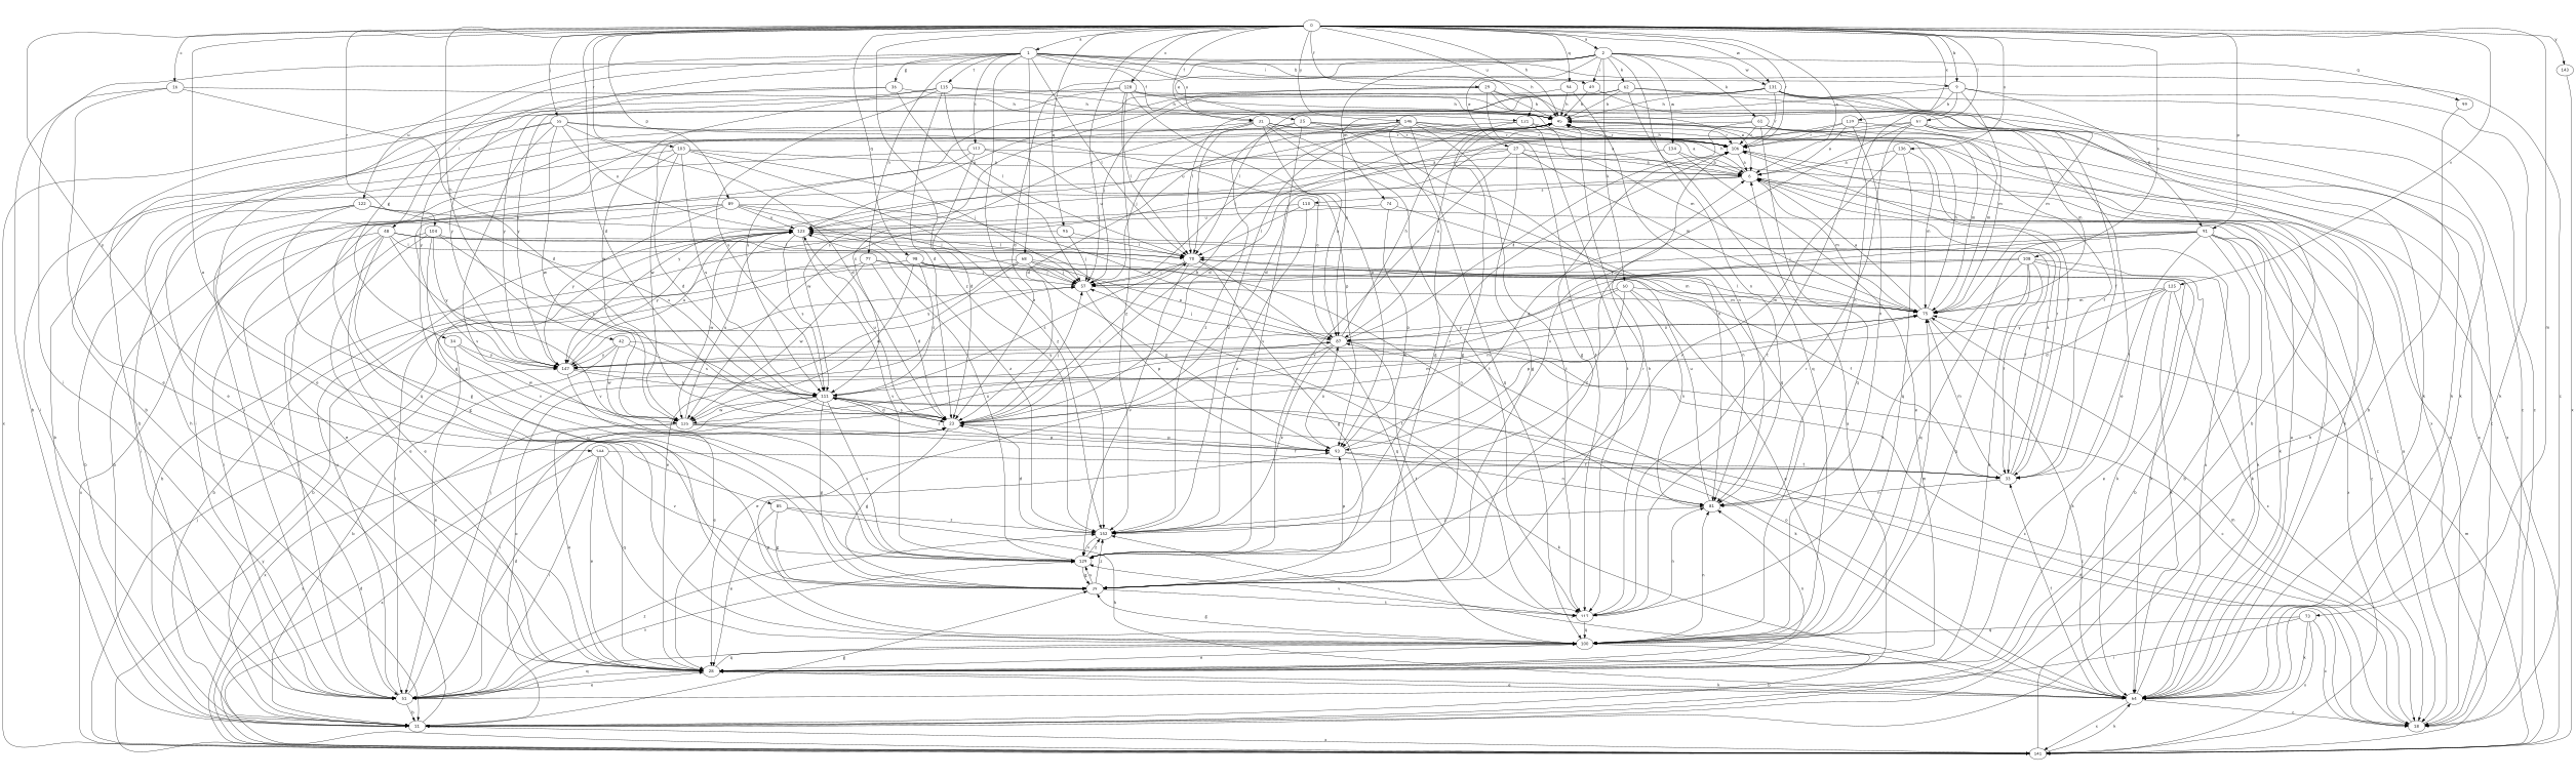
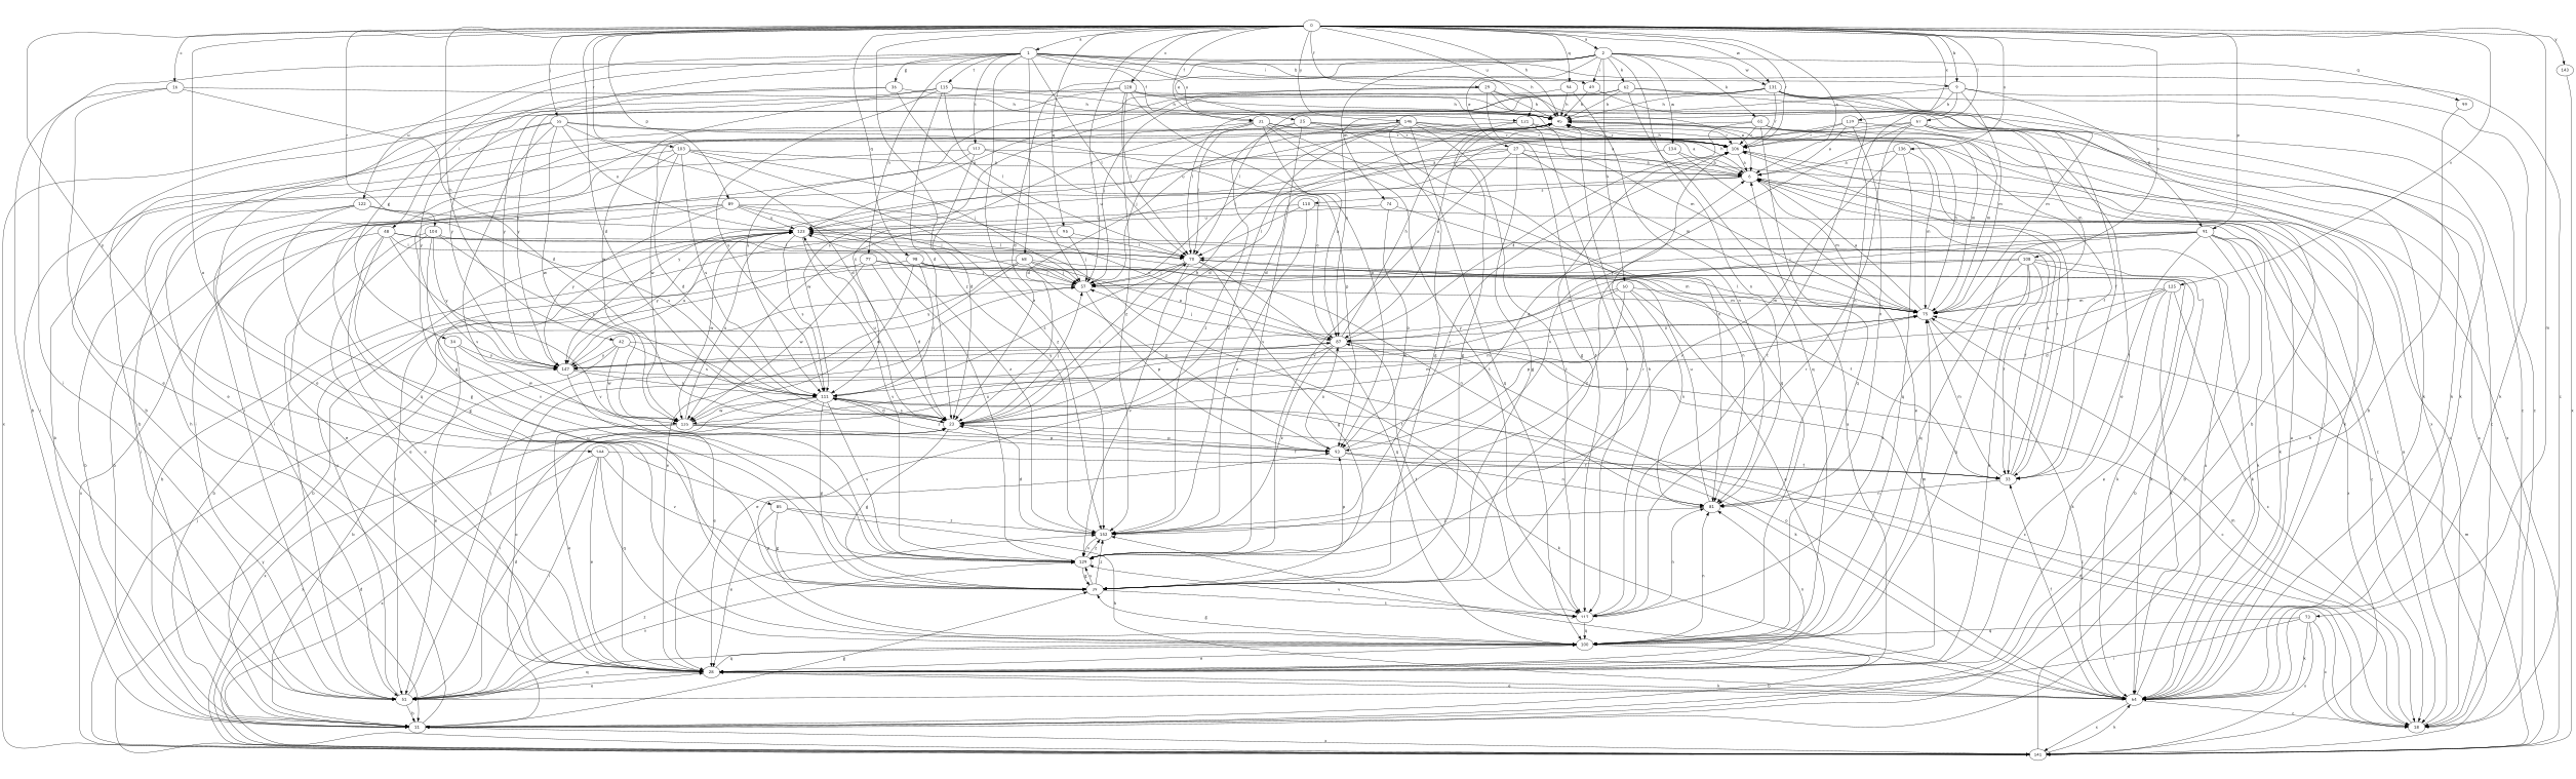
  strict digraph {
    fontname="IBM Plex Sans"
    node [fontname="IBM Plex Sans"]
    edge [fontname="IBM Plex Sans"]
    0
    1
    2
    6
    9
    16
    23
    29
    31
    42
    45
    55
    57
    67
    73
    85
    89
    91
    94
    95
    98
    103
    104
    106
    108
    121
    125
    128
    131
    136
    139
    143
    144
    146
    152
    18
    34
    36
    48
    49
    68
    70
    77
    112
    115
    122
    25
    27
    51
    60
    61
    62
    74
    81
    99
    134
    75
    110
    123
    64
    11
    28
    39
    93
    111
    117
    87
    100
    33
    135
    147
    129
    141
    0 -> 1 [label=a]
    0 -> 2 [label=a]
    0 -> 6 [label=a]
    0 -> 9 [label=b]
    0 -> 16 [label=c]
    0 -> 23 [label=d]
    0 -> 29 [label=f]
    0 -> 31 [label=f]
    0 -> 42 [label=h]
    0 -> 45 [label=h]
    0 -> 55 [label=j]
    0 -> 57 [label=j]
    0 -> 67 [label=l]
    0 -> 73 [label=m]
    0 -> 85 [label=o]
    0 -> 89 [label=p]
    0 -> 91 [label=p]
    0 -> 94 [label=q]
    0 -> 95 [label=q]
    0 -> 98 [label=q]
    0 -> 103 [label=r]
    0 -> 104 [label=r]
    0 -> 106 [label=r]
    0 -> 108 [label=s]
    0 -> 121 [label=u]
    0 -> 125 [label=v]
    0 -> 128 [label=v]
    0 -> 131 [label=w]
    0 -> 136 [label=x]
    0 -> 139 [label=x]
    0 -> 143 [label=y]
    0 -> 144 [label=y]
    0 -> 146 [label=y]
    0 -> 152 [label=z]
    1 -> 9 [label=b]
    1 -> 31 [label=f]
    1 -> 45 [label=h]
    1 -> 121 [label=u]
    1 -> 152 [label=z]
    1 -> 18 [label=c]
    1 -> 34 [label=g]
    1 -> 36 [label=g]
    1 -> 48 [label=i]
    1 -> 49 [label=i]
    1 -> 68 [label=l]
    1 -> 70 [label=l]
    1 -> 77 [label=n]
    1 -> 112 [label=t]
    1 -> 115 [label=t]
    1 -> 122 [label=u]
    2 -> 23 [label=d]
    2 -> 131 [label=w]
    2 -> 49 [label=i]
    2 -> 25 [label=e]
    2 -> 27 [label=e]
    2 -> 51 [label=i]
    2 -> 60 [label=k]
    2 -> 61 [label=k]
    2 -> 62 [label=k]
    2 -> 74 [label=m]
    2 -> 81 [label=n]
    2 -> 99 [label=q]
    2 -> 134 [label=w]
    6 -> 45 [label=h]
    6 -> 18 [label=c]
    6 -> 75 [label=m]
    6 -> 110 [label=s]
    6 -> 123 [label=u]
    9 -> 45 [label=h]
    9 -> 91 [label=p]
    9 -> 70 [label=l]
    9 -> 81 [label=n]
    9 -> 75 [label=m]
    9 -> 64 [label=k]
    16 -> 23 [label=d]
    16 -> 45 [label=h]
    16 -> 11 [label=b]
    16 -> 28 [label=e]
    23 -> 45 [label=h]
    23 -> 57 [label=j]
    23 -> 70 [label=l]
    23 -> 123 [label=u]
    23 -> 39 [label=g]
    23 -> 93 [label=p]
    23 -> 111 [label=s]
    29 -> 45 [label=h]
    29 -> 75 [label=m]
    29 -> 123 [label=u]
    29 -> 64 [label=k]
    29 -> 111 [label=s]
    29 -> 117 [label=t]
    31 -> 106 [label=r]
    31 -> 70 [label=l]
    31 -> 111 [label=s]
    31 -> 117 [label=t]
    31 -> 87 [label=o]
    31 -> 100 [label=q]
    31 -> 33 [label=f]
    31 -> 135 [label=w]
    42 -> 18 [label=c]
    42 -> 11 [label=b]
    42 -> 111 [label=s]
    42 -> 135 [label=w]
    42 -> 147 [label=y]
    45 -> 106 [label=r]
    45 -> 51 [label=i]
    45 -> 75 [label=m]
    45 -> 123 [label=u]
    45 -> 87 [label=o]
    55 -> 23 [label=d]
    55 -> 106 [label=r]
    55 -> 123 [label=u]
    55 -> 28 [label=e]
    55 -> 93 [label=p]
    55 -> 135 [label=w]
    55 -> 147 [label=y]
    55 -> 129 [label=v]
    57 -> 75 [label=m]
    57 -> 93 [label=p]
    67 -> 23 [label=d]
    67 -> 106 [label=r]
    67 -> 18 [label=c]
    67 -> 75 [label=m]
    67 -> 28 [label=e]
    67 -> 117 [label=r]
    67 -> 129 [label=v]
    73 -> 18 [label=c]
    73 -> 51 [label=i]
    73 -> 64 [label=k]
    73 -> 100 [label=q]
    73 -> 141 [label=x]
    85 -> 152 [label=z]
    85 -> 64 [label=k]
    85 -> 28 [label=e]
    85 -> 39 [label=g]
    89 -> 57 [label=j]
    89 -> 152 [label=z]
    89 -> 123 [label=u]
    89 -> 11 [label=b]
    89 -> 28 [label=e]
    89 -> 87 [label=o]
    89 -> 147 [label=y]
    91 -> 57 [label=j]
    91 -> 152 [label=z]
    91 -> 18 [label=c]
    91 -> 70 [label=l]
    91 -> 64 [label=k]
    91 -> 11 [label=b]
    91 -> 100 [label=q]
    91 -> 33 [label=f]
    91 -> 141 [label=x]
    94 -> 45 [label=h]
    94 -> 57 [label=j]
    94 -> 81 [label=n]
    95 -> 57 [label=j]
    95 -> 70 [label=l]
    95 -> 11 [label=b]
    98 -> 57 [label=j]
    98 -> 51 [label=i]
    98 -> 64 [label=k]
    98 -> 111 [label=s]
    98 -> 33 [label=f]
    98 -> 135 [label=w]
    103 -> 6 [label=a]
    103 -> 23 [label=d]
    103 -> 57 [label=j]
    103 -> 152 [label=z]
    103 -> 11 [label=b]
    103 -> 111 [label=s]
    103 -> 100 [label=q]
    104 -> 70 [label=l]
    104 -> 51 [label=i]
    104 -> 28 [label=e]
    104 -> 111 [label=s]
    104 -> 147 [label=y]
    104 -> 129 [label=v]
    106 -> 6 [label=a]
    106 -> 45 [label=h]
    106 -> 18 [label=c]
    108 -> 57 [label=j]
    108 -> 64 [label=k]
    108 -> 11 [label=b]
    108 -> 28 [label=e]
    108 -> 117 [label=t]
    108 -> 87 [label=o]
    108 -> 100 [label=q]
    108 -> 33 [label=f]
    121 -> 6 [label=a]
    121 -> 57 [label=j]
    121 -> 106 [label=r]
    121 -> 39 [label=g]
    121 -> 117 [label=t]
    125 -> 23 [label=d]
    125 -> 18 [label=c]
    125 -> 75 [label=m]
    125 -> 64 [label=k]
    125 -> 28 [label=e]
    125 -> 147 [label=y]
    128 -> 45 [label=h]
    128 -> 152 [label=z]
    128 -> 70 [label=l]
    128 -> 11 [label=b]
    128 -> 93 [label=p]
    128 -> 33 [label=f]
    128 -> 147 [label=y]
    131 -> 45 [label=h]
    131 -> 106 [label=r]
    131 -> 18 [label=c]
    131 -> 75 [label=m]
    131 -> 64 [label=k]
    131 -> 117 [label=t]
    131 -> 87 [label=o]
    131 -> 147 [label=y]
    136 -> 6 [label=a]
    136 -> 75 [label=m]
    136 -> 100 [label=q]
    136 -> 129 [label=v]
    139 -> 6 [label=a]
    139 -> 23 [label=d]
    139 -> 106 [label=r]
    139 -> 81 [label=n]
    139 -> 75 [label=m]
    143 -> 141 [label=x]
    144 -> 51 [label=i]
    144 -> 28 [label=e]
    144 -> 100 [label=q]
    144 -> 33 [label=f]
    144 -> 129 [label=v]
    144 -> 141 [label=x]
    146 -> 6 [label=a]
    146 -> 23 [label=d]
    146 -> 106 [label=r]
    146 -> 152 [label=z]
    146 -> 11 [label=b]
    146 -> 39 [label=g]
    146 -> 117 [label=t]
    146 -> 100 [label=q]
    146 -> 33 [label=f]
    152 -> 23 [label=d]
    152 -> 106 [label=r]
    152 -> 129 [label=v]
    18 -> 6 [label=a]
    18 -> 23 [label=d]
    18 -> 75 [label=m]
    34 -> 51 [label=e]
    34 -> 135 [label=w]
    34 -> 147 [label=y]
    36 -> 45 [label=h]
    36 -> 57 [label=j]
    36 -> 28 [label=e]
    36 -> 147 [label=y]
    48 -> 70 [label=l]
-   48 -> 51 [label=i]
    48 -> 28 [label=e]
    48 -> 39 [label=g]
    48 -> 117 [label=t]
    48 -> 33 [label=f]
    48 -> 129 [label=v]
    48 -> 141 [label=x]
    49 -> 45 [label=h]
    49 -> 141 [label=x]
    68 -> 57 [label=j]
    68 -> 81 [label=n]
    68 -> 11 [label=b]
    68 -> 28 [label=e]
    68 -> 93 [label=p]
    68 -> 87 [label=o]
    68 -> 147 [label=y]
    70 -> 57 [label=j]
    70 -> 75 [label=m]
    70 -> 39 [label=g]
    70 -> 111 [label=s]
    70 -> 100 [label=q]
    70 -> 129 [label=v]
    77 -> 23 [label=d]
    77 -> 57 [label=j]
    77 -> 64 [label=k]
    77 -> 11 [label=b]
    77 -> 135 [label=w]
    112 -> 6 [label=a]
    112 -> 23 [label=d]
    112 -> 51 [label=i]
    112 -> 39 [label=g]
    112 -> 87 [label=o]
    115 -> 6 [label=a]
    115 -> 23 [label=d]
    115 -> 45 [label=h]
    115 -> 70 [label=l]
    115 -> 111 [label=s]
    115 -> 135 [label=w]
    115 -> 141 [label=x]
    122 -> 51 [label=i]
    122 -> 123 [label=u]
    122 -> 11 [label=b]
    122 -> 39 [label=g]
    122 -> 111 [label=s]
    25 -> 57 [label=j]
    25 -> 106 [label=r]
    25 -> 152 [label=z]
    25 -> 81 [label=n]
    25 -> 129 [label=v]
    25 -> 141 [label=x]
    27 -> 6 [label=a]
    27 -> 51 [label=i]
    27 -> 75 [label=m]
    27 -> 64 [label=k]
    27 -> 39 [label=g]
    27 -> 147 [label=y]
    27 -> 129 [label=v]
    51 -> 23 [label=d]
    51 -> 57 [label=j]
    51 -> 152 [label=z]
    51 -> 123 [label=u]
    51 -> 11 [label=b]
    51 -> 28 [label=e]
    51 -> 100 [label=q]
    51 -> 129 [label=v]
    60 -> 81 [label=n]
    60 -> 75 [label=m]
    60 -> 28 [label=e]
    60 -> 93 [label=p]
    60 -> 135 [label=w]
    60 -> 147 [label=y]
    61 -> 106 [label=r]
    61 -> 51 [label=i]
    61 -> 11 [label=b]
    61 -> 39 [label=g]
    61 -> 100 [label=q]
    61 -> 141 [label=x]
    62 -> 45 [label=h]
    62 -> 18 [label=c]
    62 -> 70 [label=l]
    62 -> 64 [label=k]
    62 -> 111 [label=s]
    62 -> 100 [label=q]
    74 -> 81 [label=n]
    74 -> 123 [label=u]
    74 -> 93 [label=p]
    81 -> 152 [label=z]
    81 -> 123 [label=u]
    99 -> 11 [label=b]
    134 -> 6 [label=a]
    134 -> 28 [label=e]
    134 -> 135 [label=w]
    75 -> 6 [label=a]
    75 -> 45 [label=h]
    75 -> 70 [label=l]
    75 -> 64 [label=k]
    75 -> 87 [label=o]
    110 -> 152 [label=z]
    110 -> 70 [label=l]
    110 -> 123 [label=u]
    110 -> 64 [label=k]
    123 -> 70 [label=l]
    123 -> 111 [label=s]
    123 -> 135 [label=w]
    123 -> 147 [label=y]
    123 -> 129 [label=v]
    64 -> 6 [label=a]
    64 -> 106 [label=r]
    64 -> 152 [label=z]
    64 -> 18 [label=c]
    64 -> 123 [label=u]
    64 -> 28 [label=e]
    64 -> 87 [label=o]
    64 -> 33 [label=f]
    64 -> 141 [label=x]
    11 -> 45 [label=h]
    11 -> 39 [label=g]
    11 -> 87 [label=o]
    11 -> 141 [label=x]
    28 -> 6 [label=a]
    28 -> 51 [label=i]
    28 -> 81 [label=n]
    28 -> 64 [label=k]
    28 -> 100 [label=q]
    39 -> 106 [label=r]
    39 -> 152 [label=z]
    39 -> 117 [label=t]
    39 -> 129 [label=v]
    93 -> 6 [label=a]
    93 -> 81 [label=n]
    93 -> 111 [label=s]
    93 -> 87 [label=o]
    93 -> 33 [label=f]
    111 -> 23 [label=d]
    111 -> 18 [label=c]
    111 -> 51 [label=i]
    111 -> 75 [label=m]
    111 -> 64 [label=k]
    111 -> 39 [label=g]
    111 -> 135 [label=w]
    111 -> 129 [label=v]
    111 -> 141 [label=x]
    117 -> 45 [label=h]
    117 -> 81 [label=n]
    117 -> 100 [label=q]
    117 -> 129 [label=v]
    87 -> 45 [label=h]
    87 -> 57 [label=j]
    87 -> 106 [label=r]
    87 -> 152 [label=z]
    87 -> 18 [label=c]
    87 -> 28 [label=e]
    87 -> 117 [label=t]
    87 -> 147 [label=y]
    100 -> 81 [label=n]
    100 -> 75 [label=m]
    100 -> 123 [label=u]
    100 -> 11 [label=b]
    100 -> 28 [label=e]
    100 -> 39 [label=g]
    100 -> 93 [label=p]
    33 -> 6 [label=a]
    33 -> 106 [label=r]
    33 -> 81 [label=n]
    33 -> 75 [label=m]
    135 -> 75 [label=m]
    135 -> 123 [label=u]
    135 -> 28 [label=e]
    135 -> 93 [label=p]
    135 -> 33 [label=f]
    135 -> 141 [label=x]
    147 -> 123 [label=u]
    147 -> 64 [label=k]
    147 -> 28 [label=e]
    147 -> 111 [label=s]
    129 -> 152 [label=z]
    129 -> 123 [label=u]
    129 -> 39 [label=g]
    129 -> 93 [label=p]
    141 -> 23 [label=d]
    141 -> 45 [label=h]
    141 -> 57 [label=j]
    141 -> 75 [label=m]
    141 -> 64 [label=k]
    141 -> 147 [label=y]
  }
